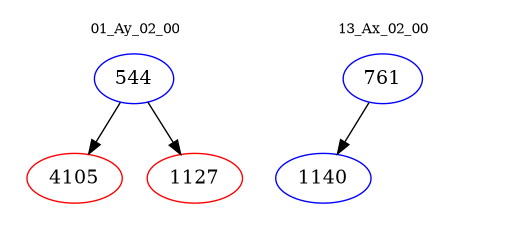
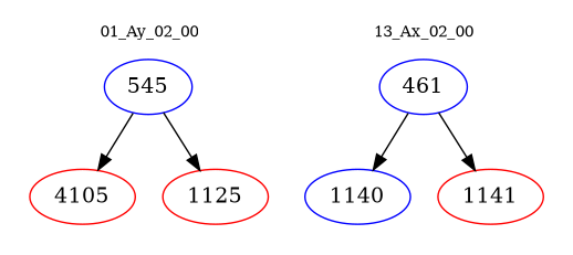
  digraph {
    node [color=blue]
    edge [color=black]
-   n1 [label=544]
+   n1 [label=545]
    n2 [color=red label=4105]
-   n3 [color=red label=1127]
-   n4 [label=761]
+   n3 [color=red label=1125]
+   n4 [label=461]
    n5 [label=1140]
+   n6 [color=red label=1141]
    subgraph cluster_1 {
      color=white
      fontsize=10
      label="01_Ay_02_00"
      n1
      n2
      n3
    }
    subgraph cluster_2 {
      color=white
      fontsize=10
      label="13_Ax_02_00"
      n4
      n5
+     n6
    }
    n1 -> n2
    n1 -> n3
    n4 -> n5
+   n4 -> n6
  }
